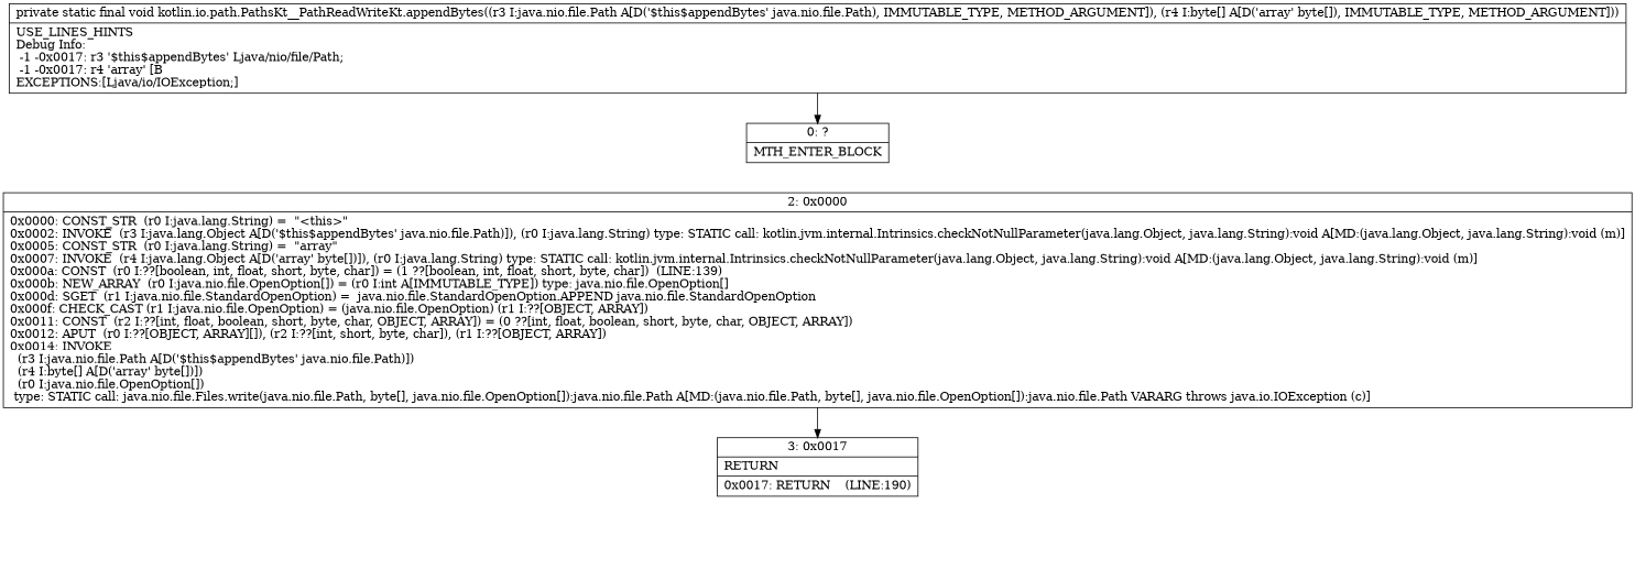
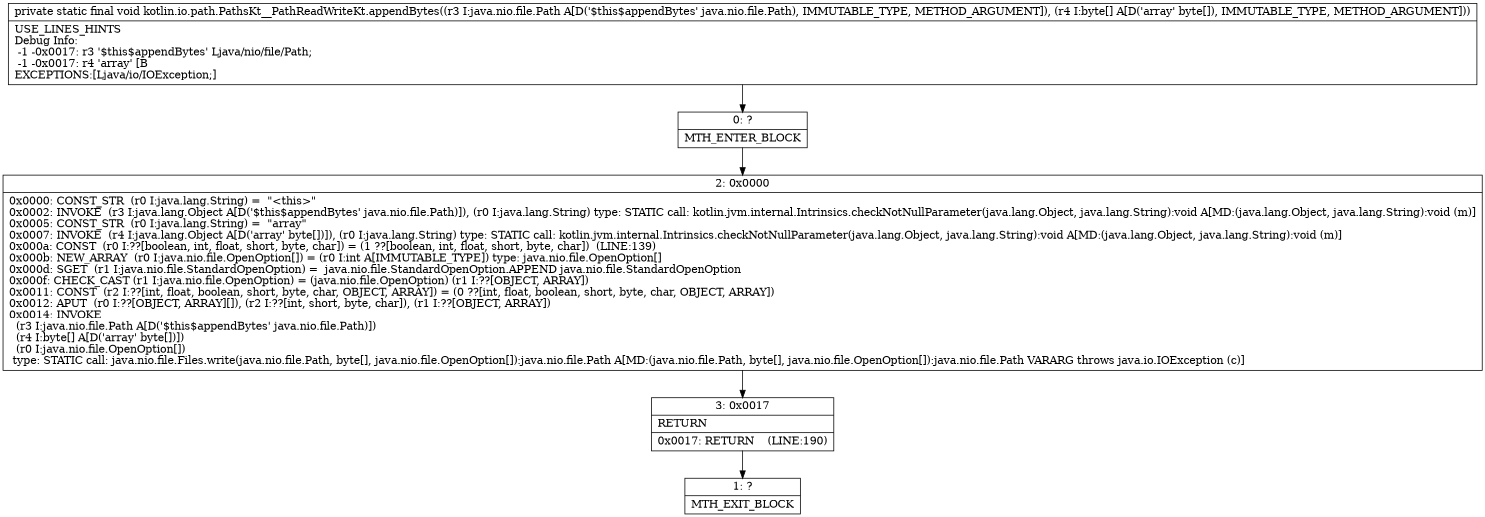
  digraph {
    node [shape=record]
    n1 [label="{0\:\ ?|MTH_ENTER_BLOCK\l}"]
    n2 [label="{2\:\ 0x0000|0x0000: CONST_STR  (r0 I:java.lang.String) =  \"\<this\>\" \l0x0002: INVOKE  (r3 I:java.lang.Object A[D('$this$appendBytes' java.nio.file.Path)]), (r0 I:java.lang.String) type: STATIC call: kotlin.jvm.internal.Intrinsics.checkNotNullParameter(java.lang.Object, java.lang.String):void A[MD:(java.lang.Object, java.lang.String):void (m)]\l0x0005: CONST_STR  (r0 I:java.lang.String) =  \"array\" \l0x0007: INVOKE  (r4 I:java.lang.Object A[D('array' byte[])]), (r0 I:java.lang.String) type: STATIC call: kotlin.jvm.internal.Intrinsics.checkNotNullParameter(java.lang.Object, java.lang.String):void A[MD:(java.lang.Object, java.lang.String):void (m)]\l0x000a: CONST  (r0 I:??[boolean, int, float, short, byte, char]) = (1 ??[boolean, int, float, short, byte, char])  (LINE:139)\l0x000b: NEW_ARRAY  (r0 I:java.nio.file.OpenOption[]) = (r0 I:int A[IMMUTABLE_TYPE]) type: java.nio.file.OpenOption[] \l0x000d: SGET  (r1 I:java.nio.file.StandardOpenOption) =  java.nio.file.StandardOpenOption.APPEND java.nio.file.StandardOpenOption \l0x000f: CHECK_CAST (r1 I:java.nio.file.OpenOption) = (java.nio.file.OpenOption) (r1 I:??[OBJECT, ARRAY]) \l0x0011: CONST  (r2 I:??[int, float, boolean, short, byte, char, OBJECT, ARRAY]) = (0 ??[int, float, boolean, short, byte, char, OBJECT, ARRAY]) \l0x0012: APUT  (r0 I:??[OBJECT, ARRAY][]), (r2 I:??[int, short, byte, char]), (r1 I:??[OBJECT, ARRAY]) \l0x0014: INVOKE  \l  (r3 I:java.nio.file.Path A[D('$this$appendBytes' java.nio.file.Path)])\l  (r4 I:byte[] A[D('array' byte[])])\l  (r0 I:java.nio.file.OpenOption[])\l type: STATIC call: java.nio.file.Files.write(java.nio.file.Path, byte[], java.nio.file.OpenOption[]):java.nio.file.Path A[MD:(java.nio.file.Path, byte[], java.nio.file.OpenOption[]):java.nio.file.Path VARARG throws java.io.IOException (c)]\l}"]
    n3 [label="{3\:\ 0x0017|RETURN\l|0x0017: RETURN    (LINE:190)\l}"]
+   n4 [label="{1\:\ ?|MTH_EXIT_BLOCK\l}"]
    n5 [label="{private static final void kotlin.io.path.PathsKt__PathReadWriteKt.appendBytes((r3 I:java.nio.file.Path A[D('$this$appendBytes' java.nio.file.Path), IMMUTABLE_TYPE, METHOD_ARGUMENT]), (r4 I:byte[] A[D('array' byte[]), IMMUTABLE_TYPE, METHOD_ARGUMENT]))  | USE_LINES_HINTS\lDebug Info:\l  \-1 \-0x0017: r3 '$this$appendBytes' Ljava\/nio\/file\/Path;\l  \-1 \-0x0017: r4 'array' [B\lEXCEPTIONS:[Ljava\/io\/IOException;]\l}"]
+   n1 -> n2
    n2 -> n3
+   n3 -> n4
    n5 -> n1
  }
